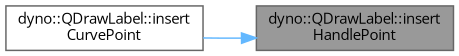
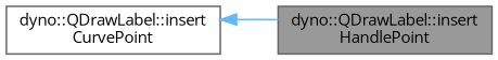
  digraph {
    rankdir=RL
    fontname="Open Sans"
    node [fontname="Open Sans" fontsize=10 shape=box style=filled]
    n1 [color=gray40 fillcolor=grey60 fontcolor=black height=0.2 label="dyno::QDrawLabel::insert\lHandlePoint" width=0.4]
    n2 [color=grey40 fillcolor=white height=0.2 label="dyno::QDrawLabel::insert\lCurvePoint" width=0.4]
-   n1 -> n2 [color=steelblue1 dir=back fontname="Open Sans" fontsize=10 labelfontname=Helvetica labelfontsize=10 style=solid]
+   n2 -> n1 [color=steelblue1 dir=back fontname="Open Sans" fontsize=10 labelfontname=Helvetica labelfontsize=10 style=solid]
  }
